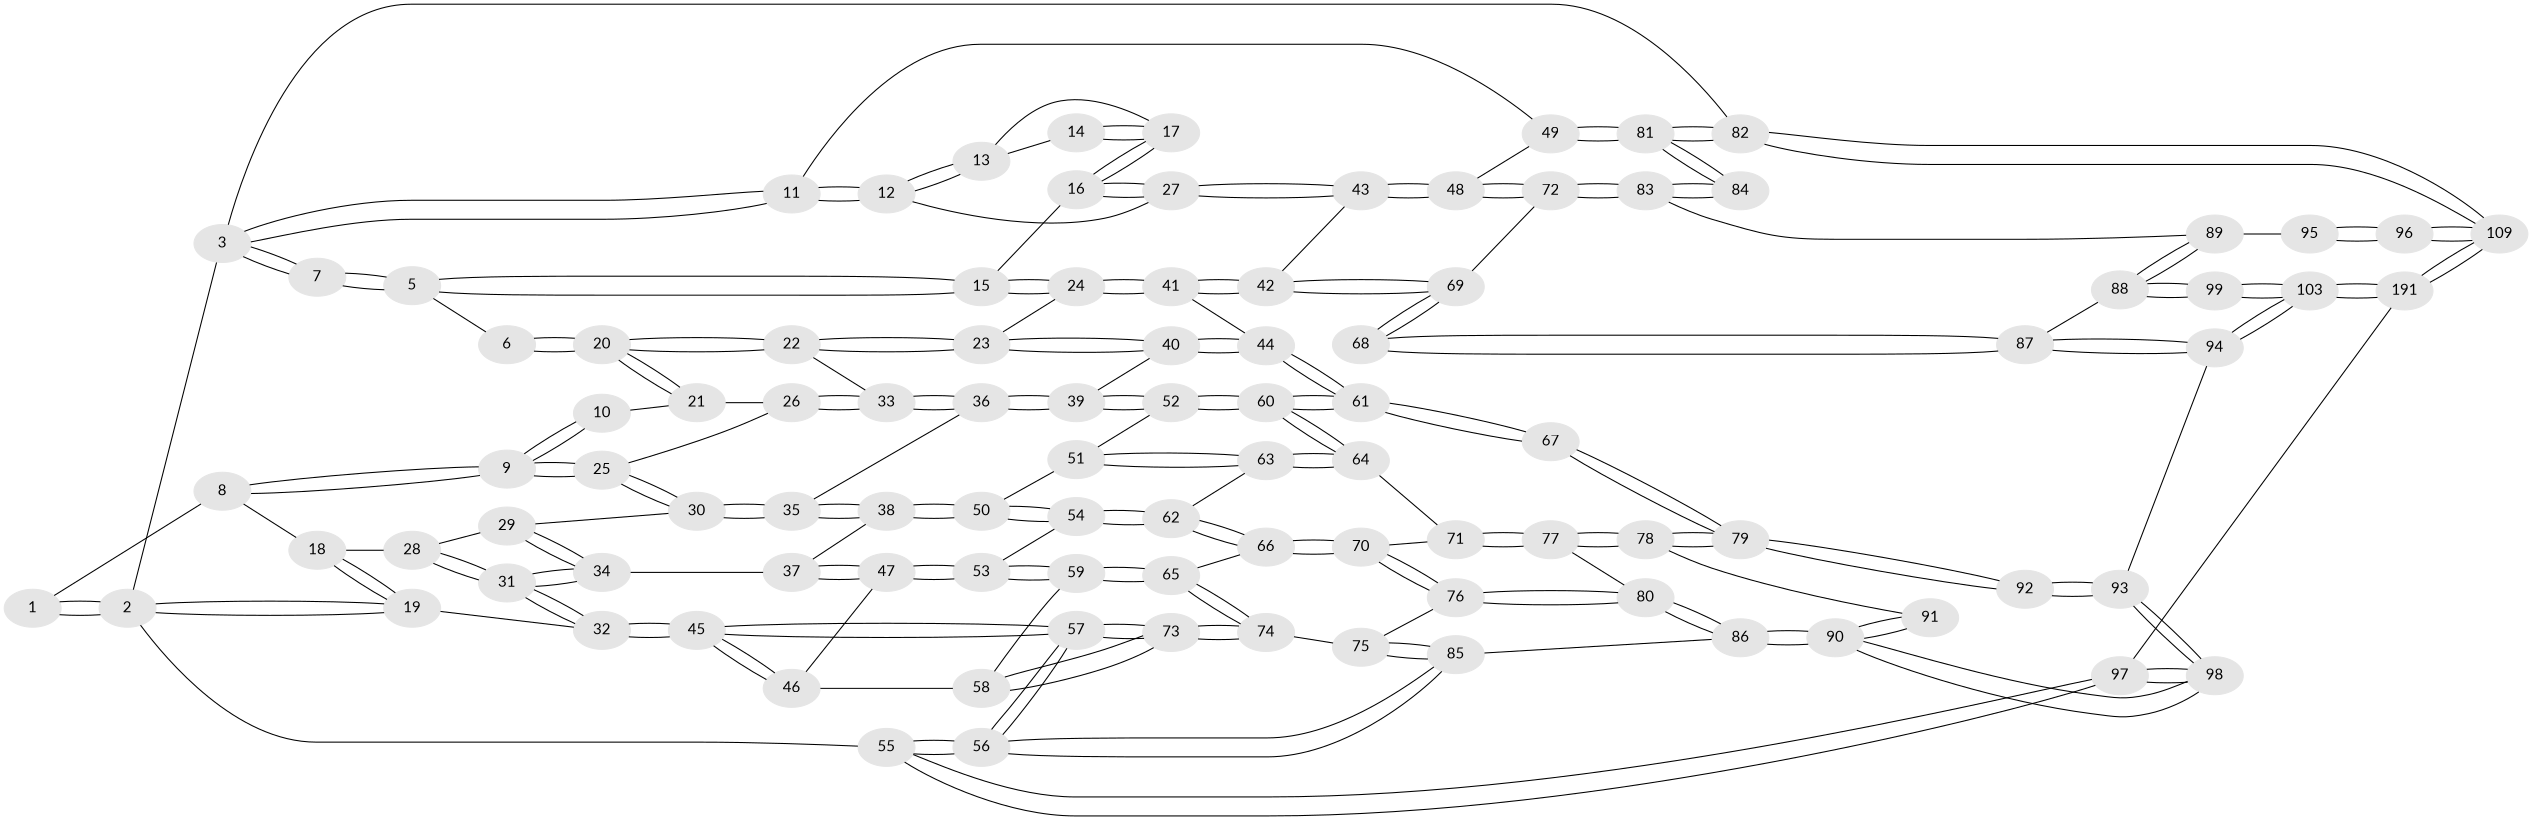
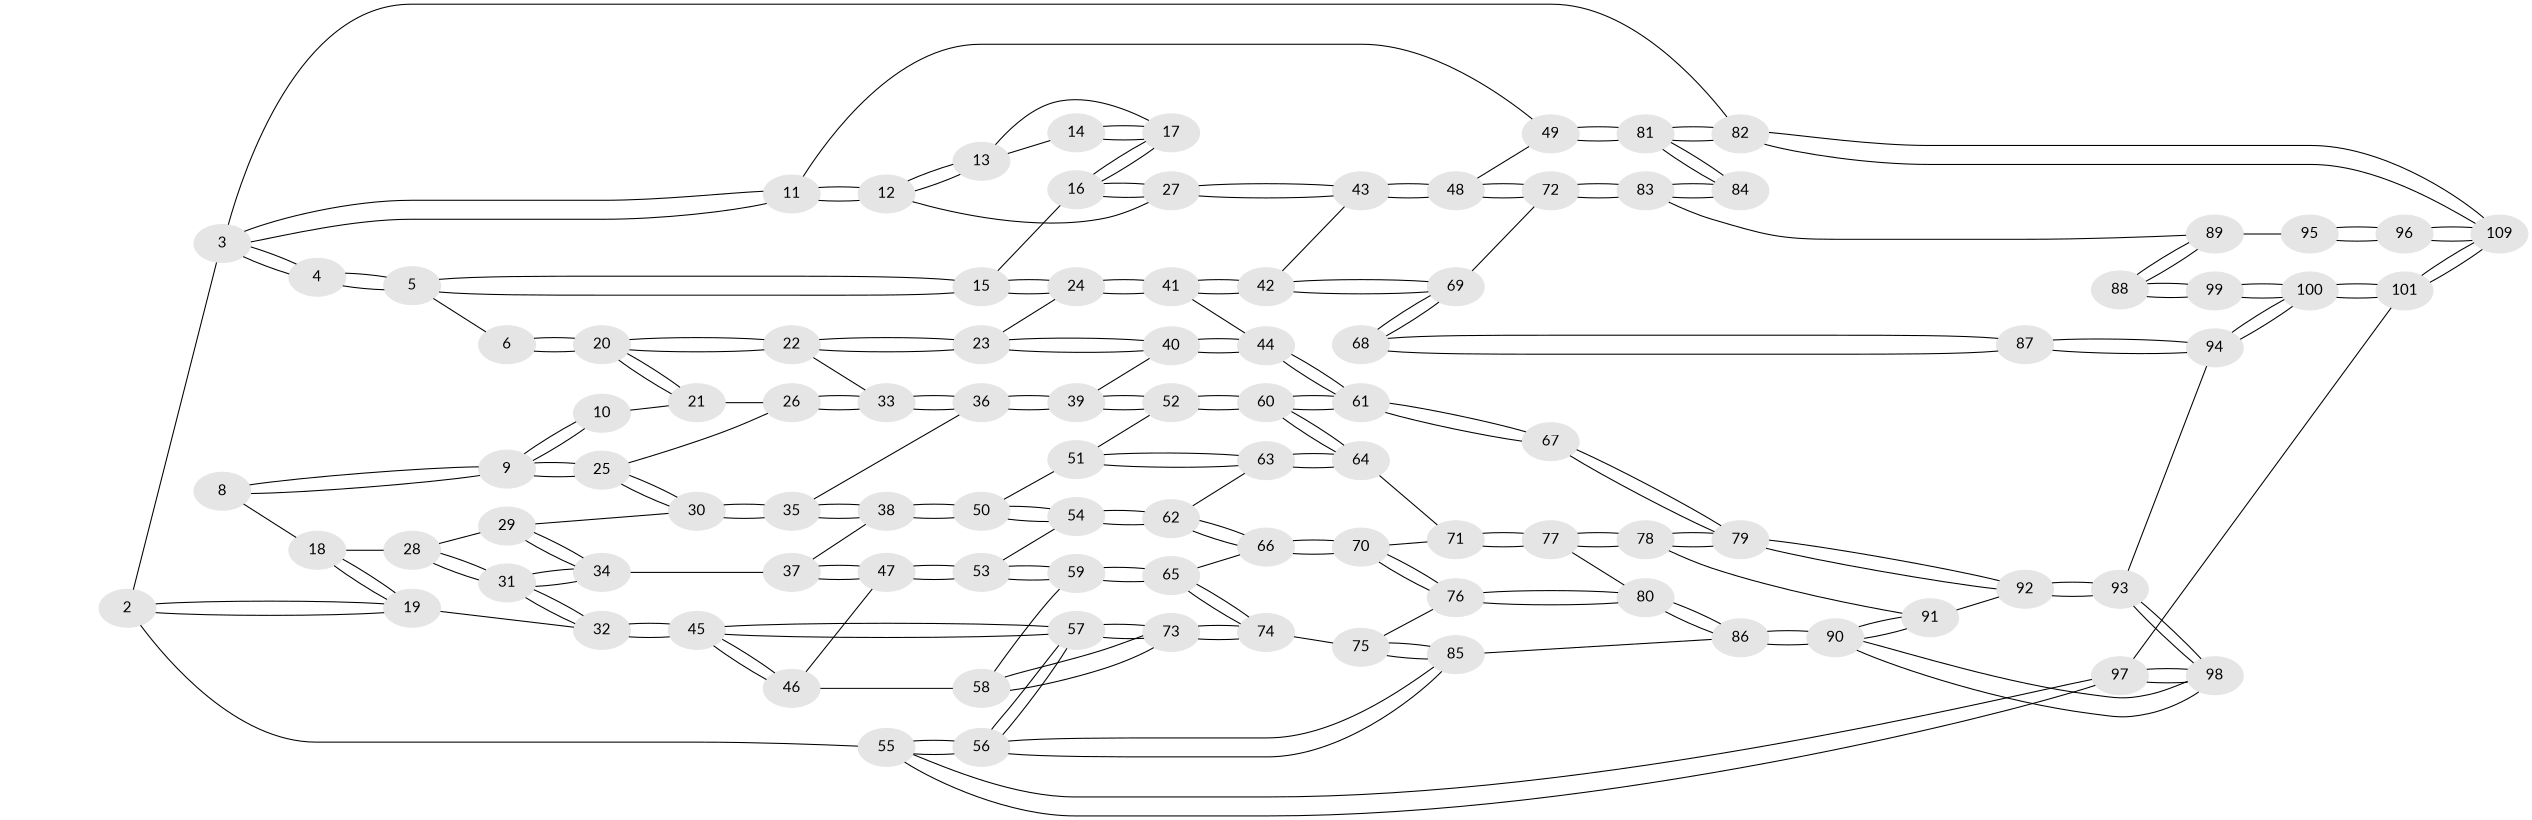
  graph {
    fontname=Lato
    rankdir=LR
    node [color=gray90 fontname=Lato style=filled]
    edge [fontname=Lato]
-   1
    2
    8
    3
    19
    55
    9
    18
-   4 [label=7]
+   4
    11
    82
    32
    56
    97
    5
    12
    49
    n18 [label=109]
    6
    15
    20
    16
    24
    21
    22
    10
    25
    28
    26
    30
    13
    27
    81
    14
    17
    43
    41
    29
    31
    45
    23
    33
    40
    36
    44
    42
    35
    48
    34
    37
    38
    46
    57
    39
    47
    50
    52
    53
    51
    54
    60
    61
    69
    72
    67
    58
    73
    59
    83
    84
    63
    62
    64
    65
    66
    85
    98
-   101 [label=191]
+   101
    86
    74
    71
    79
    70
    77
    75
    76
    68
    87
    92
    88
    94
    80
    78
    89
    91
    93
    90
    95
    96
    99
-   100 [label=103]
-   1 -- 2
-   1 -- 2
-   1 -- 8
+   100
    2 -- 3
    2 -- 19
    2 -- 19
    2 -- 55
    8 -- 9
    8 -- 9
    8 -- 18
    3 -- 4
    3 -- 4
    3 -- 11
    3 -- 11
    3 -- 82
    19 -- 32
    55 -- 56
    55 -- 56
    55 -- 97
    55 -- 97
    9 -- 10
    9 -- 10
    9 -- 25
    9 -- 25
    18 -- 19
    18 -- 19
    18 -- 28
    4 -- 5
    4 -- 5
    11 -- 12
    11 -- 12
    11 -- 49
    82 -- n18
    82 -- n18
    32 -- 45
    32 -- 45
    56 -- 57
    56 -- 57
    56 -- 85
    56 -- 85
    97 -- 98
    97 -- 98
    97 -- 101
    5 -- 6
    5 -- 15
    5 -- 15
    12 -- 13
    12 -- 13
    12 -- 27
    49 -- 81
    49 -- 81
    6 -- 20
    6 -- 20
    15 -- 16
    15 -- 24
    15 -- 24
    20 -- 21
    20 -- 21
    20 -- 22
    20 -- 22
    16 -- 27
    16 -- 27
    16 -- 17
    16 -- 17
    24 -- 41
    24 -- 41
    21 -- 26
    22 -- 23
    22 -- 23
    22 -- 33
    10 -- 21
    25 -- 26
    25 -- 30
    25 -- 30
    28 -- 29
    28 -- 31
    28 -- 31
    26 -- 33
    26 -- 33
    30 -- 35
    30 -- 35
    13 -- 14
    13 -- 17
    27 -- 43
    27 -- 43
    81 -- 82
    81 -- 82
    81 -- 84
    81 -- 84
    14 -- 17
    14 -- 17
    43 -- 48
    43 -- 48
    41 -- 44
    41 -- 42
    41 -- 42
    29 -- 30
    29 -- 34
    29 -- 34
    31 -- 32
    31 -- 32
    31 -- 34
    31 -- 34
    45 -- 46
    45 -- 46
    45 -- 57
    45 -- 57
    23 -- 24
    23 -- 40
    23 -- 40
    33 -- 36
    33 -- 36
    40 -- 44
    40 -- 44
    36 -- 39
    36 -- 39
    44 -- 61
    44 -- 61
    42 -- 43
    42 -- 69
    42 -- 69
    35 -- 36
    35 -- 38
    35 -- 38
    48 -- 49
    48 -- 72
    48 -- 72
    34 -- 37
    37 -- 38
    37 -- 47
    37 -- 47
    38 -- 50
    38 -- 50
    46 -- 47
    46 -- 58
    57 -- 73
    57 -- 73
    39 -- 40
    39 -- 52
    39 -- 52
    47 -- 53
    47 -- 53
    50 -- 51
    50 -- 54
    50 -- 54
    52 -- 60
    52 -- 60
    53 -- 54
    53 -- 59
    53 -- 59
    51 -- 52
    51 -- 63
    51 -- 63
    54 -- 62
    54 -- 62
    60 -- 61
    60 -- 61
    60 -- 64
    60 -- 64
    61 -- 67
    61 -- 67
    69 -- 72
    72 -- 83
    72 -- 83
    67 -- 79
    67 -- 79
    58 -- 73
    58 -- 73
    58 -- 59
    73 -- 74
    73 -- 74
    59 -- 65
    59 -- 65
    83 -- 84
    83 -- 84
    83 -- 89
    63 -- 64
    63 -- 64
    62 -- 63
    62 -- 66
    62 -- 66
    64 -- 71
    65 -- 66
    65 -- 74
    65 -- 74
    66 -- 70
    66 -- 70
    85 -- 86
    101 -- n18
    101 -- n18
    86 -- 90
    86 -- 90
    74 -- 75
    71 -- 77
    71 -- 77
    79 -- 92
    79 -- 92
    70 -- 71
    70 -- 76
    70 -- 76
    77 -- 80
    77 -- 78
    77 -- 78
    75 -- 85
    75 -- 85
    75 -- 76
    76 -- 80
    76 -- 80
    68 -- 69
    68 -- 69
    68 -- 87
    68 -- 87
-   87 -- 88
    87 -- 94
    87 -- 94
    92 -- 93
    92 -- 93
    88 -- 89
    88 -- 89
    88 -- 99
    88 -- 99
    94 -- 100
    94 -- 100
    80 -- 86
    80 -- 86
    78 -- 79
    78 -- 79
    78 -- 91
    89 -- 95
+   91 -- 92
    93 -- 98
    93 -- 98
    93 -- 94
    90 -- 98
    90 -- 98
    90 -- 91
    90 -- 91
    95 -- 96
    95 -- 96
    96 -- n18
    96 -- n18
    99 -- 100
    99 -- 100
    100 -- 101
    100 -- 101
  }
